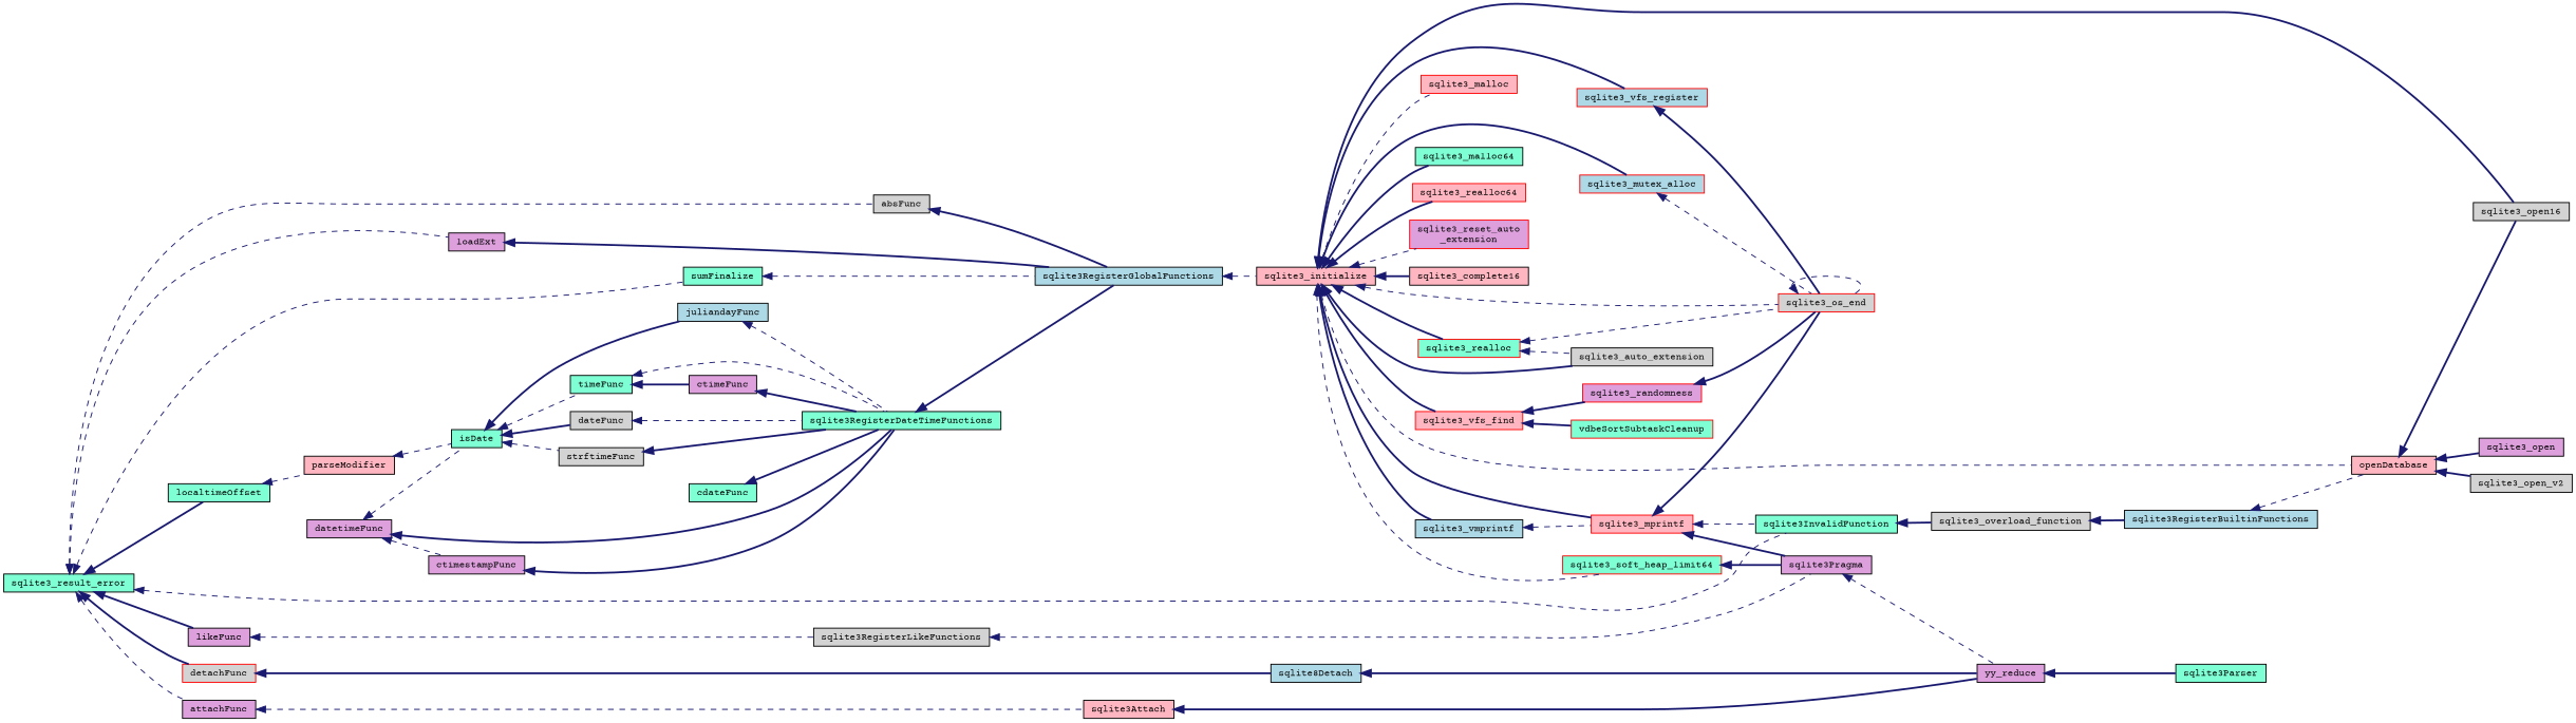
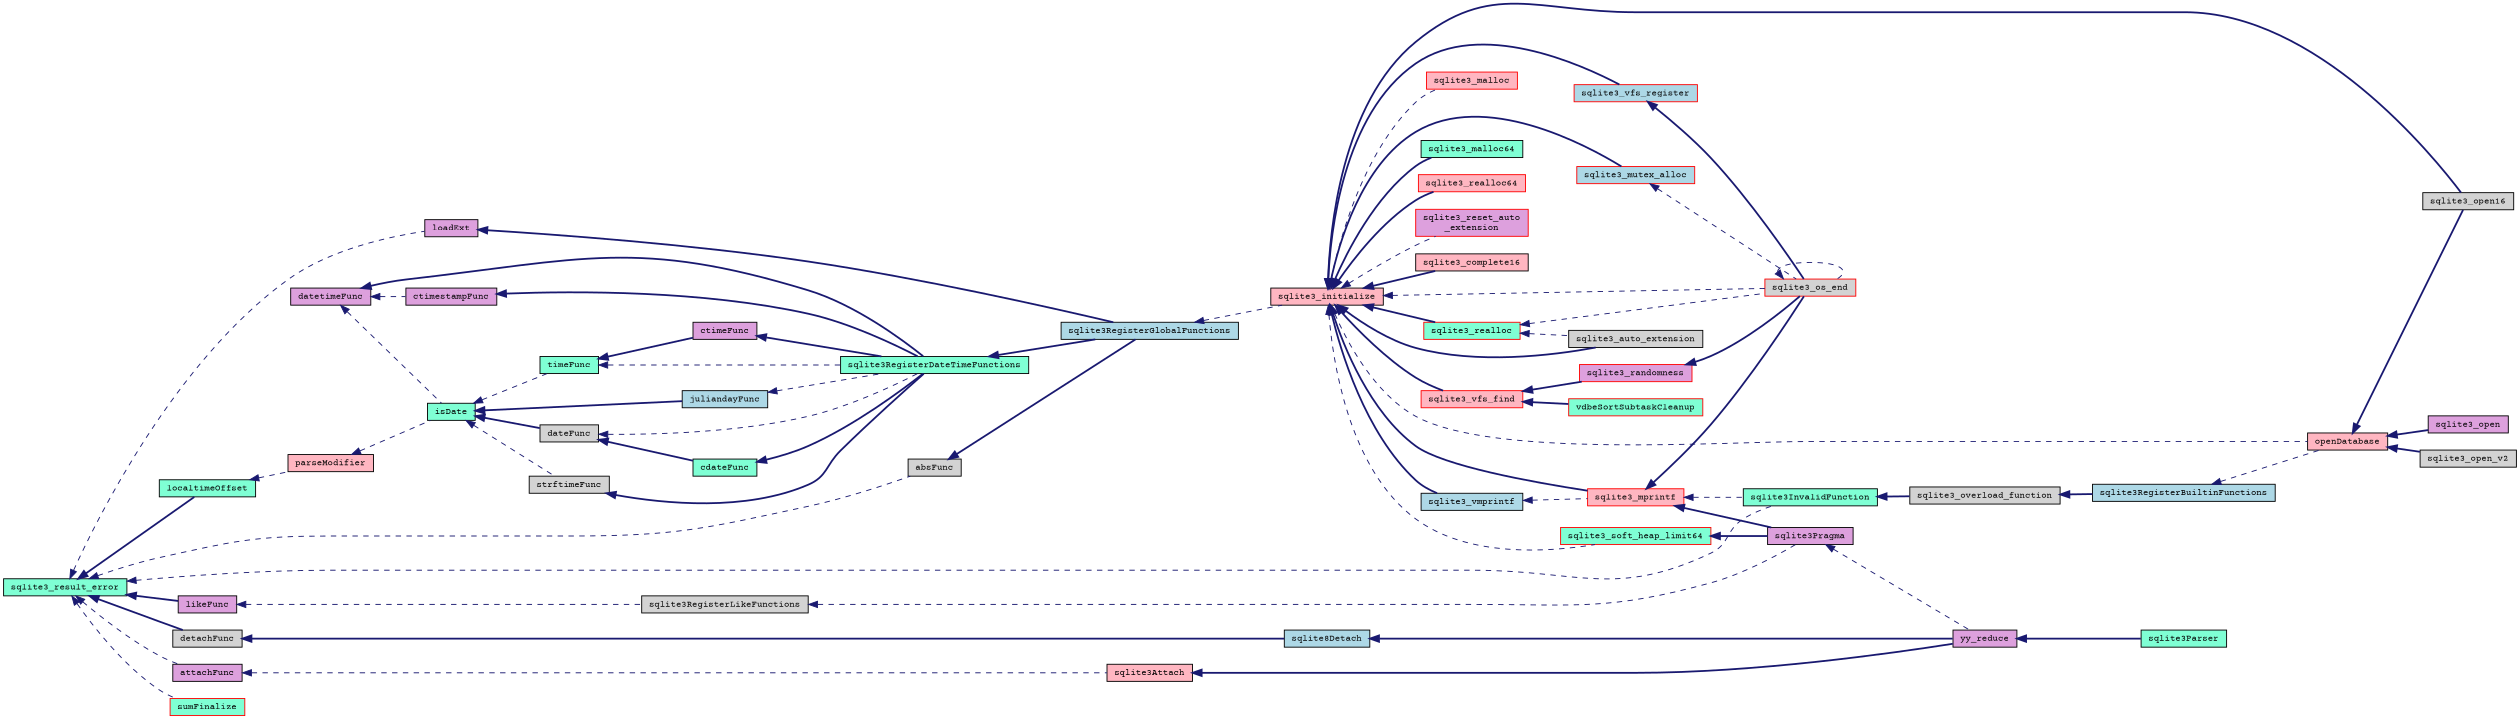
  digraph {
    fontname="Courier Prime"
    rankdir=LR
    node [color=black fillcolor=aquamarine fontname="Courier Prime" fontsize=10 shape=record style=filled]
    edge [color=midnightblue dir=back fontname="Courier Prime" fontsize=10 labelfontname=FreeSans labelfontsize=10 style=bold]
    n1 [fontcolor=black height=0.2 label=sqlite3_result_error width=0.4]
    n2 [height=0.2 label=localtimeOffset width=0.4]
    n3 [height=0.2 label=sqlite3InvalidFunction width=0.4]
    n4 [fillcolor=plum height=0.2 label=attachFunc width=0.4]
-   n5 [color=red fillcolor=lightgrey height=0.2 label=detachFunc width=0.4]
+   n5 [fillcolor=lightgrey height=0.2 label=detachFunc width=0.4]
    n6 [fillcolor=lightgrey height=0.2 label=absFunc width=0.4]
    n7 [fillcolor=plum height=0.2 label=likeFunc width=0.4]
    n8 [fillcolor=plum height=0.2 label=loadExt width=0.4]
-   n9 [height=0.2 label=sumFinalize width=0.4]
+   n9 [color=red height=0.2 label=sumFinalize width=0.4]
    n10 [fillcolor=lightpink height=0.2 label=parseModifier width=0.4]
    n11 [fillcolor=lightgrey height=0.2 label=sqlite3_overload_function width=0.4]
    n12 [fillcolor=lightpink height=0.2 label=sqlite3Attach width=0.4]
    n13 [fillcolor=lightblue height=0.2 label=sqlite8Detach width=0.4]
    n14 [fillcolor=lightblue height=0.2 label=sqlite3RegisterGlobalFunctions width=0.4]
    n15 [fillcolor=lightgrey height=0.2 label=sqlite3RegisterLikeFunctions width=0.4]
    n16 [height=0.2 label=isDate width=0.4]
    n17 [fillcolor=lightblue height=0.2 label=juliandayFunc width=0.4]
    n18 [height=0.2 label=timeFunc width=0.4]
    n19 [fillcolor=lightgrey height=0.2 label=dateFunc width=0.4]
    n20 [fillcolor=lightgrey height=0.2 label=strftimeFunc width=0.4]
    n21 [height=0.2 label=sqlite3RegisterDateTimeFunctions width=0.4]
    n22 [fillcolor=plum height=0.2 label=datetimeFunc width=0.4]
    n23 [fillcolor=plum height=0.2 label=ctimestampFunc width=0.4]
    n24 [fillcolor=plum height=0.2 label=ctimeFunc width=0.4]
    n25 [height=0.2 label=cdateFunc width=0.4]
    n26 [fillcolor=lightpink height=0.2 label=sqlite3_initialize width=0.4]
    n27 [color=red fillcolor=lightpink height=0.2 label=sqlite3_vfs_find width=0.4]
    n28 [color=red fillcolor=lightgrey height=0.2 label=sqlite3_os_end width=0.4]
    n29 [color=red fillcolor=lightblue height=0.2 label=sqlite3_vfs_register width=0.4]
    n30 [color=red fillcolor=lightblue height=0.2 label=sqlite3_mutex_alloc width=0.4]
    n31 [color=red height=0.2 label=sqlite3_soft_heap_limit64 width=0.4]
    n32 [color=red fillcolor=lightpink height=0.2 label=sqlite3_malloc width=0.4]
    n33 [height=0.2 label=sqlite3_malloc64 width=0.4]
    n34 [color=red height=0.2 label=sqlite3_realloc width=0.4]
    n35 [fillcolor=lightgrey height=0.2 label=sqlite3_auto_extension width=0.4]
    n36 [color=red fillcolor=lightpink height=0.2 label=sqlite3_realloc64 width=0.4]
    n37 [fillcolor=lightblue height=0.2 label=sqlite3_vmprintf width=0.4]
    n38 [color=red fillcolor=lightpink height=0.2 label=sqlite3_mprintf width=0.4]
    n39 [fillcolor=lightpink height=0.2 label=openDatabase width=0.4]
    n40 [fillcolor=lightgrey height=0.2 label=sqlite3_open16 width=0.4]
    n41 [color=red fillcolor=plum height=0.2 label="sqlite3_reset_auto\l_extension" width=0.4]
    n42 [fillcolor=lightpink height=0.2 label=sqlite3_complete16 width=0.4]
    n43 [color=red fillcolor=plum height=0.2 label=sqlite3_randomness width=0.4]
    n44 [color=red height=0.2 label=vdbeSortSubtaskCleanup width=0.4]
    n45 [fillcolor=plum height=0.2 label=sqlite3Pragma width=0.4]
    n46 [fillcolor=plum height=0.2 label=sqlite3_open width=0.4]
    n47 [fillcolor=lightgrey height=0.2 label=sqlite3_open_v2 width=0.4]
    n48 [fillcolor=plum height=0.2 label=yy_reduce width=0.4]
    n49 [height=0.2 label=sqlite3Parser width=0.4]
    n50 [fillcolor=lightblue height=0.2 label=sqlite3RegisterBuiltinFunctions width=0.4]
    n1 -> n2
    n1 -> n3 [style=dashed]
    n1 -> n4 [style=dashed]
    n1 -> n5
    n1 -> n6 [style=dashed]
    n1 -> n7
    n1 -> n8 [style=dashed]
    n1 -> n9 [style=dashed]
    n2 -> n10 [style=dashed]
    n3 -> n11
    n4 -> n12 [style=dashed]
    n5 -> n13
    n6 -> n14
    n7 -> n15 [style=dashed]
    n8 -> n14
-   n9 -> n14 [style=dashed]
    n10 -> n16 [style=dashed]
    n11 -> n50
    n12 -> n48
    n13 -> n48
    n14 -> n26 [style=dashed]
    n15 -> n45 [style=dashed]
    n16 -> n17
    n16 -> n18 [style=dashed]
    n16 -> n19
    n16 -> n20 [style=dashed]
    n17 -> n21 [style=dashed]
    n18 -> n21 [style=dashed]
    n18 -> n24
    n19 -> n21 [style=dashed]
+   n19 -> n25
    n20 -> n21
    n21 -> n14
    n22 -> n16 [style=dashed]
    n22 -> n21
    n22 -> n23 [style=dashed]
    n23 -> n21
    n24 -> n21
    n25 -> n21
    n26 -> n27
    n26 -> n28 [style=dashed]
    n26 -> n29
    n26 -> n30
    n26 -> n31 [style=dashed]
    n26 -> n32 [style=dashed]
    n26 -> n33
    n26 -> n34
    n26 -> n35
    n26 -> n36
    n26 -> n37
    n26 -> n38
    n26 -> n39 [style=dashed]
    n26 -> n40
    n26 -> n41 [style=dashed]
    n26 -> n42
    n27 -> n43
    n27 -> n44
    n28 -> n28 [style=dashed]
    n29 -> n28
    n30 -> n28 [style=dashed]
    n31 -> n45
    n34 -> n28 [style=dashed]
    n34 -> n35 [style=dashed]
    n37 -> n38 [style=dashed]
    n38 -> n3 [style=dashed]
    n38 -> n28
    n38 -> n45
    n39 -> n40
    n39 -> n46
    n39 -> n47
    n43 -> n28
    n45 -> n48 [style=dashed]
    n48 -> n49
    n50 -> n39 [style=dashed]
  }
